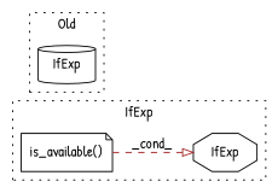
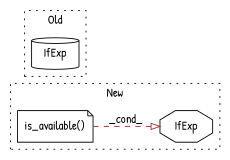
  digraph {
    rankdir=LR
    fontname="Patrick Hand"
    node [a=51 l="4,6" fontname="Patrick Hand"]
    n1 [a=75 l=25 label="is_available()" s=4990 shape=note]
    n2 [label=IfExp s="4986,5015" shape=octagon]
    n3 [label=IfExp s="4886,4899" shape=cylinder]
    subgraph cluster_1 {
-     label=IfExp
+     label=New
      style=dotted
      n1
      n2
    }
    subgraph cluster_2 {
      label=Old
      style=dotted
      n3
    }
    n1 -> n2 [label=_cond_ color=brown style=dashed arrowhead=onormal fontname="Patrick Hand"]
  }
